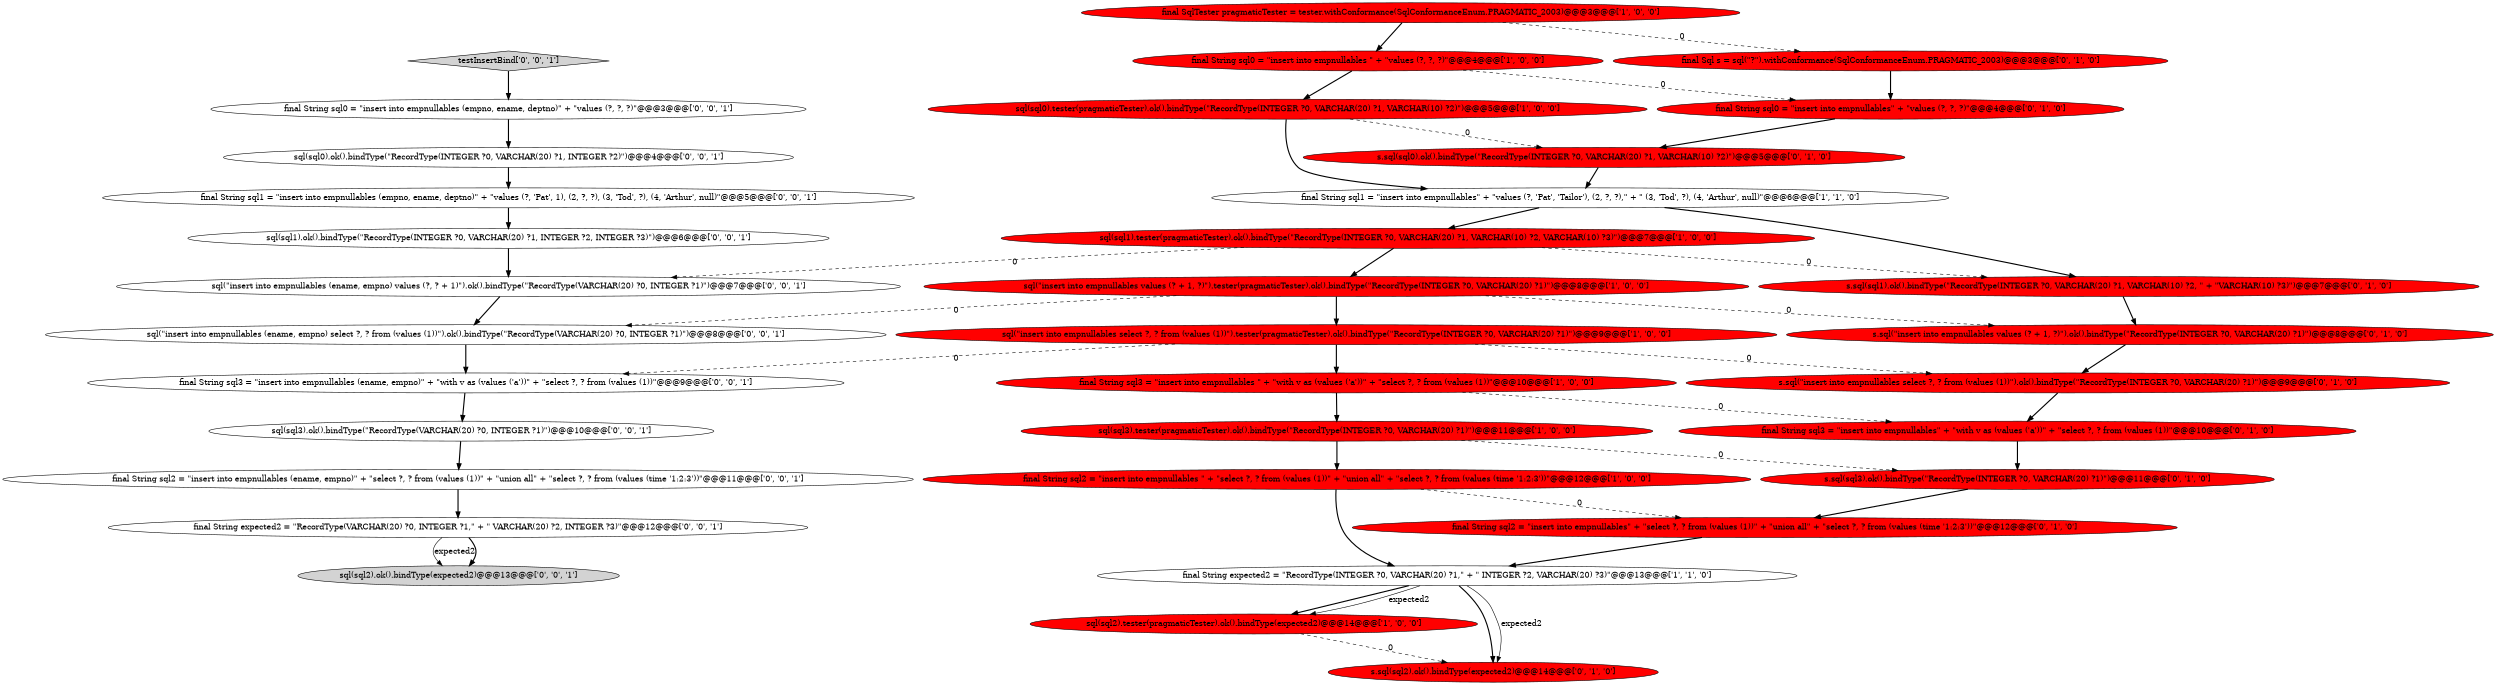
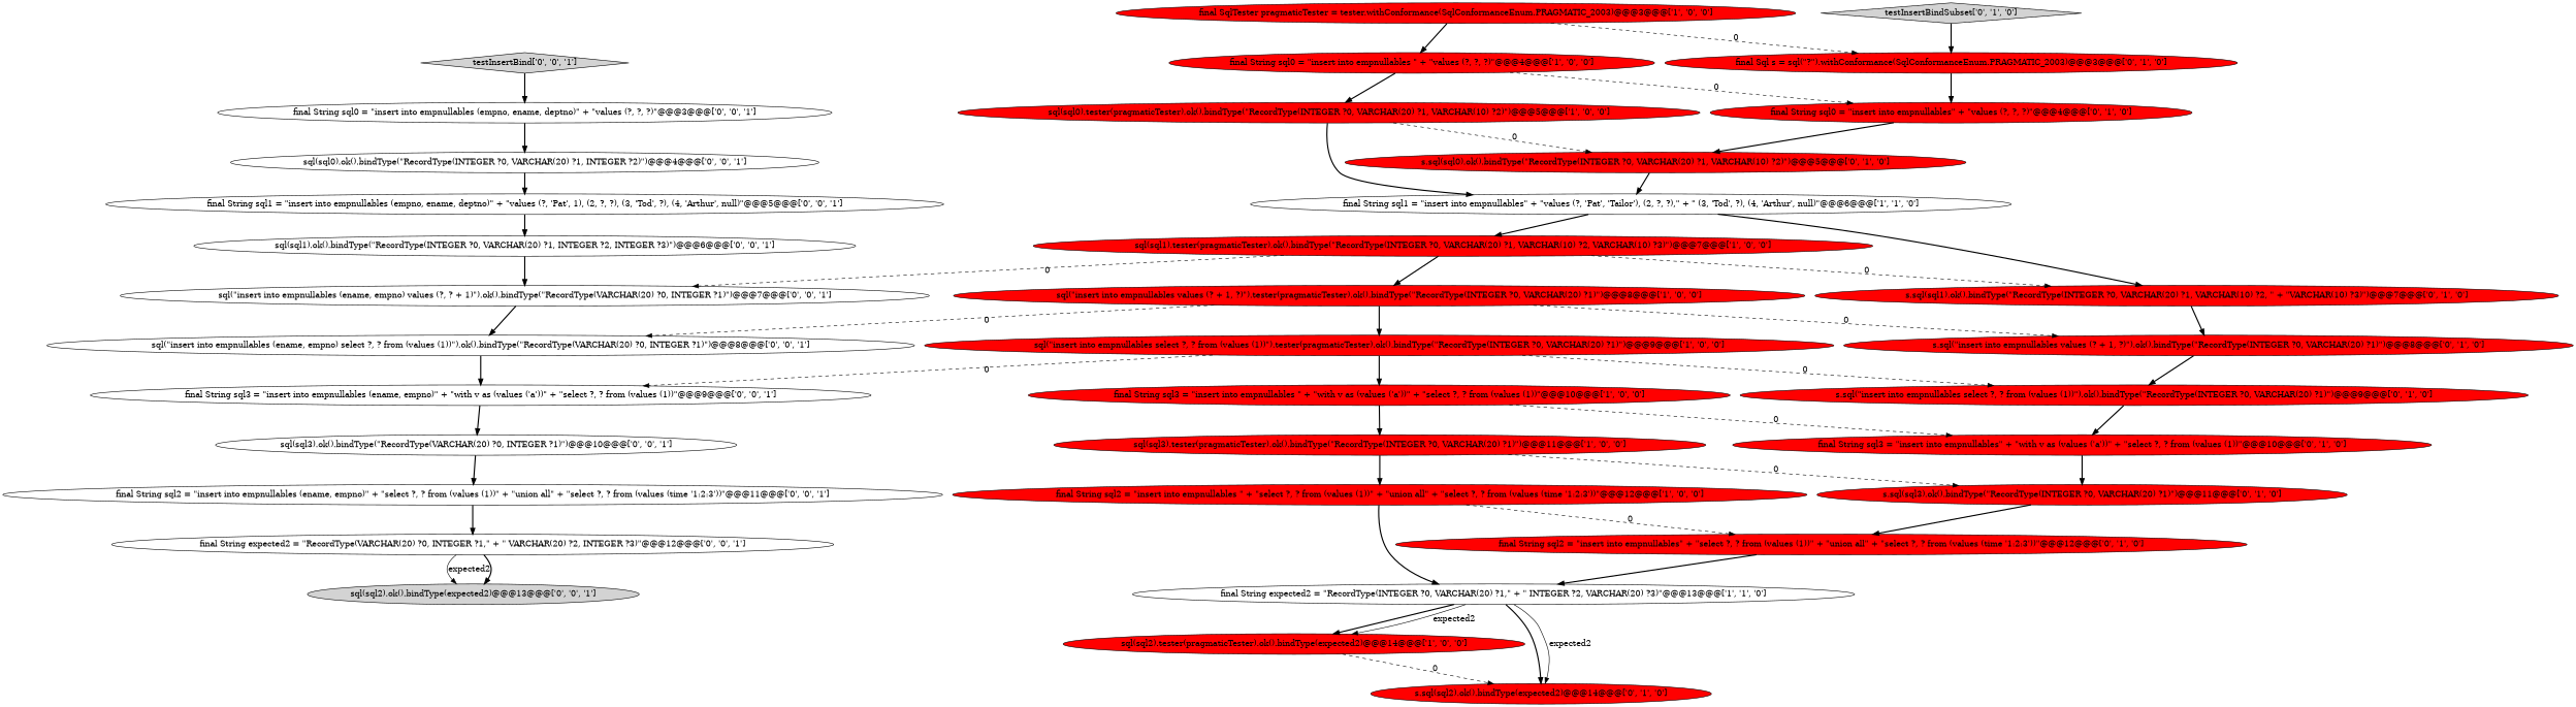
  digraph {
    node [fillcolor=red shape=ellipse style=filled]
    edge [style=bold]
    n1 [label="sql(sql0).tester(pragmaticTester).ok().bindType(\"RecordType(INTEGER ?0, VARCHAR(20) ?1, VARCHAR(10) ?2)\")@@@5@@@['1', '0', '0']"]
    n2 [fillcolor=white label="final String sql1 = \"insert into empnullables\" + \"values (?, 'Pat', 'Tailor'), (2, ?, ?),\" + \" (3, 'Tod', ?), (4, 'Arthur', null)\"@@@6@@@['1', '1', '0']"]
    n3 [label="s.sql(sql0).ok().bindType(\"RecordType(INTEGER ?0, VARCHAR(20) ?1, VARCHAR(10) ?2)\")@@@5@@@['0', '1', '0']"]
    n4 [label="sql(sql1).tester(pragmaticTester).ok().bindType(\"RecordType(INTEGER ?0, VARCHAR(20) ?1, VARCHAR(10) ?2, VARCHAR(10) ?3)\")@@@7@@@['1', '0', '0']"]
    n5 [label="s.sql(sql1).ok().bindType(\"RecordType(INTEGER ?0, VARCHAR(20) ?1, VARCHAR(10) ?2, \" + \"VARCHAR(10) ?3)\")@@@7@@@['0', '1', '0']"]
    n6 [fillcolor=white label="sql(\"insert into empnullables (ename, empno) select ?, ? from (values (1))\").ok().bindType(\"RecordType(VARCHAR(20) ?0, INTEGER ?1)\")@@@8@@@['0', '0', '1']"]
    n7 [fillcolor=white label="final String sql3 = \"insert into empnullables (ename, empno)\" + \"with v as (values ('a'))\" + \"select ?, ? from (values (1))\"@@@9@@@['0', '0', '1']"]
    n8 [fillcolor=white label="sql(sql3).ok().bindType(\"RecordType(VARCHAR(20) ?0, INTEGER ?1)\")@@@10@@@['0', '0', '1']"]
    n9 [fillcolor=white label="final String sql2 = \"insert into empnullables (ename, empno)\" + \"select ?, ? from (values (1))\" + \"union all\" + \"select ?, ? from (values (time '1:2:3'))\"@@@11@@@['0', '0', '1']"]
    n10 [label="sql(\"insert into empnullables values (? + 1, ?)\").tester(pragmaticTester).ok().bindType(\"RecordType(INTEGER ?0, VARCHAR(20) ?1)\")@@@8@@@['1', '0', '0']"]
    n11 [label="sql(\"insert into empnullables select ?, ? from (values (1))\").tester(pragmaticTester).ok().bindType(\"RecordType(INTEGER ?0, VARCHAR(20) ?1)\")@@@9@@@['1', '0', '0']"]
    n12 [label="s.sql(\"insert into empnullables values (? + 1, ?)\").ok().bindType(\"RecordType(INTEGER ?0, VARCHAR(20) ?1)\")@@@8@@@['0', '1', '0']"]
    n13 [label="final String sql3 = \"insert into empnullables \" + \"with v as (values ('a'))\" + \"select ?, ? from (values (1))\"@@@10@@@['1', '0', '0']"]
    n14 [label="s.sql(\"insert into empnullables select ?, ? from (values (1))\").ok().bindType(\"RecordType(INTEGER ?0, VARCHAR(20) ?1)\")@@@9@@@['0', '1', '0']"]
    n15 [label="s.sql(sql3).ok().bindType(\"RecordType(INTEGER ?0, VARCHAR(20) ?1)\")@@@11@@@['0', '1', '0']"]
    n16 [label="final String sql2 = \"insert into empnullables\" + \"select ?, ? from (values (1))\" + \"union all\" + \"select ?, ? from (values (time '1:2:3'))\"@@@12@@@['0', '1', '0']"]
    n17 [fillcolor=white label="final String expected2 = \"RecordType(INTEGER ?0, VARCHAR(20) ?1,\" + \" INTEGER ?2, VARCHAR(20) ?3)\"@@@13@@@['1', '1', '0']"]
    n18 [fillcolor=white label="sql(sql1).ok().bindType(\"RecordType(INTEGER ?0, VARCHAR(20) ?1, INTEGER ?2, INTEGER ?3)\")@@@6@@@['0', '0', '1']"]
    n19 [fillcolor=white label="sql(\"insert into empnullables (ename, empno) values (?, ? + 1)\").ok().bindType(\"RecordType(VARCHAR(20) ?0, INTEGER ?1)\")@@@7@@@['0', '0', '1']"]
    n20 [label="final SqlTester pragmaticTester = tester.withConformance(SqlConformanceEnum.PRAGMATIC_2003)@@@3@@@['1', '0', '0']"]
    n21 [label="final String sql0 = \"insert into empnullables \" + \"values (?, ?, ?)\"@@@4@@@['1', '0', '0']"]
    n22 [label="final Sql s = sql(\"?\").withConformance(SqlConformanceEnum.PRAGMATIC_2003)@@@3@@@['0', '1', '0']"]
    n23 [label="sql(sql3).tester(pragmaticTester).ok().bindType(\"RecordType(INTEGER ?0, VARCHAR(20) ?1)\")@@@11@@@['1', '0', '0']"]
    n24 [label="final String sql2 = \"insert into empnullables \" + \"select ?, ? from (values (1))\" + \"union all\" + \"select ?, ? from (values (time '1:2:3'))\"@@@12@@@['1', '0', '0']"]
    n25 [label="final String sql0 = \"insert into empnullables\" + \"values (?, ?, ?)\"@@@4@@@['0', '1', '0']"]
    n26 [fillcolor=white label="final String expected2 = \"RecordType(VARCHAR(20) ?0, INTEGER ?1,\" + \" VARCHAR(20) ?2, INTEGER ?3)\"@@@12@@@['0', '0', '1']"]
    n27 [fillcolor=lightgray label="sql(sql2).ok().bindType(expected2)@@@13@@@['0', '0', '1']"]
    n28 [label="final String sql3 = \"insert into empnullables\" + \"with v as (values ('a'))\" + \"select ?, ? from (values (1))\"@@@10@@@['0', '1', '0']"]
    n29 [label="sql(sql2).tester(pragmaticTester).ok().bindType(expected2)@@@14@@@['1', '0', '0']"]
    n30 [label="s.sql(sql2).ok().bindType(expected2)@@@14@@@['0', '1', '0']"]
    n31 [fillcolor=lightgray label="testInsertBind['0', '0', '1']" shape=diamond]
    n32 [fillcolor=white label="final String sql0 = \"insert into empnullables (empno, ename, deptno)\" + \"values (?, ?, ?)\"@@@3@@@['0', '0', '1']"]
    n33 [fillcolor=white label="sql(sql0).ok().bindType(\"RecordType(INTEGER ?0, VARCHAR(20) ?1, INTEGER ?2)\")@@@4@@@['0', '0', '1']"]
    n34 [fillcolor=white label="final String sql1 = \"insert into empnullables (empno, ename, deptno)\" + \"values (?, 'Pat', 1), (2, ?, ?), (3, 'Tod', ?), (4, 'Arthur', null)\"@@@5@@@['0', '0', '1']"]
+   n35 [fillcolor=lightgray label="testInsertBindSubset['0', '1', '0']" shape=diamond]
    n1 -> n2
    n1 -> n3 [label=0 style=dashed]
    n2 -> n4
    n2 -> n5
    n3 -> n2
    n4 -> n5 [label=0 style=dashed]
    n4 -> n10
    n4 -> n19 [label=0 style=dashed]
    n5 -> n12
    n6 -> n7
    n7 -> n8
    n8 -> n9
    n9 -> n26
    n10 -> n6 [label=0 style=dashed]
    n10 -> n11
    n10 -> n12 [label=0 style=dashed]
    n11 -> n7 [label=0 style=dashed]
    n11 -> n13
    n11 -> n14 [label=0 style=dashed]
    n12 -> n14
    n13 -> n23
    n13 -> n28 [label=0 style=dashed]
    n14 -> n28
    n15 -> n16
    n16 -> n17
    n17 -> n29
    n17 -> n29 [label=expected2 style=solid]
    n17 -> n30
    n17 -> n30 [label=expected2 style=solid]
    n18 -> n19
    n19 -> n6
    n20 -> n21
    n20 -> n22 [label=0 style=dashed]
    n21 -> n1
    n21 -> n25 [label=0 style=dashed]
    n22 -> n25
    n23 -> n15 [label=0 style=dashed]
    n23 -> n24
    n24 -> n16 [label=0 style=dashed]
    n24 -> n17
    n25 -> n3
    n26 -> n27 [label=expected2 style=solid]
    n26 -> n27
    n28 -> n15
    n29 -> n30 [label=0 style=dashed]
    n31 -> n32
    n32 -> n33
    n33 -> n34
    n34 -> n18
+   n35 -> n22
  }
